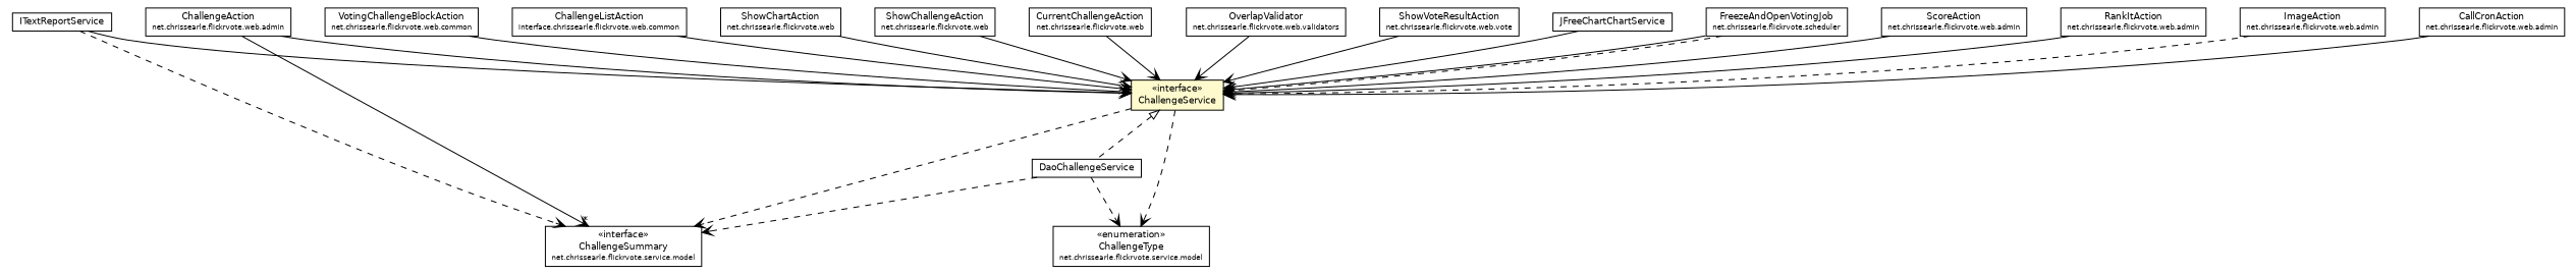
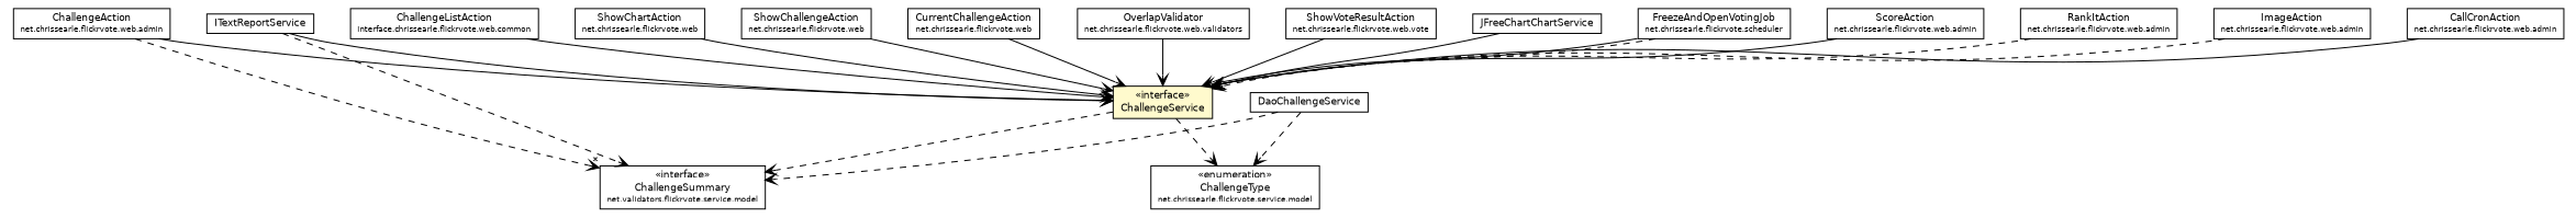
  digraph {
    node [fontcolor=black fontname=Helvetica fontsize=9.0 shape=plaintext]
    edge [arrowhead=open color=black fontcolor=black fontname=Helvetica fontsize=10.0 headport=p labelfontname=Helvetica labelfontsize=10 tailport=p]
    n1 [label=<<table border="0" cellborder="1" cellspacing="0" cellpadding="2" port="p" href="./JFreeChartChartService.html"> 		<tr><td><table border="0" cellspacing="0" cellpadding="1"> 			<tr><td> JFreeChartChartService </td></tr> 		</table></td></tr> 		</table>>]
    n2 [label=<<table border="0" cellborder="1" cellspacing="0" cellpadding="2" port="p" bgcolor="lemonChiffon" href="./ChallengeService.html"> 		<tr><td><table border="0" cellspacing="0" cellpadding="1"> 			<tr><td> &laquo;interface&raquo; </td></tr> 			<tr><td> ChallengeService </td></tr> 		</table></td></tr> 		</table>>]
-   n3 [label=<<table border="0" cellborder="1" cellspacing="0" cellpadding="2" port="p" href="./model/ChallengeSummary.html"> 		<tr><td><table border="0" cellspacing="0" cellpadding="1"> 			<tr><td> &laquo;interface&raquo; </td></tr> 			<tr><td> ChallengeSummary </td></tr> 			<tr><td><font point-size="7.0"> net.chrissearle.flickrvote.service.model </font></td></tr> 		</table></td></tr> 		</table>>]
+   n3 [label=<<table border="0" cellborder="1" cellspacing="0" cellpadding="2" port="p" href="./model/ChallengeSummary.html"> 		<tr><td><table border="0" cellspacing="0" cellpadding="1"> 			<tr><td> &laquo;interface&raquo; </td></tr> 			<tr><td> ChallengeSummary </td></tr> 			<tr><td><font point-size="7.0"> net.validators.flickrvote.service.model </font></td></tr> 		</table></td></tr> 		</table>>]
    n4 [label=<<table border="0" cellborder="1" cellspacing="0" cellpadding="2" port="p" href="./DaoChallengeService.html"> 		<tr><td><table border="0" cellspacing="0" cellpadding="1"> 			<tr><td> DaoChallengeService </td></tr> 		</table></td></tr> 		</table>>]
    n5 [label=<<table border="0" cellborder="1" cellspacing="0" cellpadding="2" port="p" href="./model/ChallengeType.html"> 		<tr><td><table border="0" cellspacing="0" cellpadding="1"> 			<tr><td> &laquo;enumeration&raquo; </td></tr> 			<tr><td> ChallengeType </td></tr> 			<tr><td><font point-size="7.0"> net.chrissearle.flickrvote.service.model </font></td></tr> 		</table></td></tr> 		</table>>]
    n6 [label=<<table border="0" cellborder="1" cellspacing="0" cellpadding="2" port="p" href="./ITextReportService.html"> 		<tr><td><table border="0" cellspacing="0" cellpadding="1"> 			<tr><td> ITextReportService </td></tr> 		</table></td></tr> 		</table>>]
    n7 [label=<<table border="0" cellborder="1" cellspacing="0" cellpadding="2" port="p" href="../scheduler/FreezeAndOpenVotingJob.html"> 		<tr><td><table border="0" cellspacing="0" cellpadding="1"> 			<tr><td> FreezeAndOpenVotingJob </td></tr> 			<tr><td><font point-size="7.0"> net.chrissearle.flickrvote.scheduler </font></td></tr> 		</table></td></tr> 		</table>>]
    n8 [label=<<table border="0" cellborder="1" cellspacing="0" cellpadding="2" port="p" href="../web/admin/ScoreAction.html"> 		<tr><td><table border="0" cellspacing="0" cellpadding="1"> 			<tr><td> ScoreAction </td></tr> 			<tr><td><font point-size="7.0"> net.chrissearle.flickrvote.web.admin </font></td></tr> 		</table></td></tr> 		</table>>]
    n9 [label=<<table border="0" cellborder="1" cellspacing="0" cellpadding="2" port="p" href="../web/admin/RankItAction.html"> 		<tr><td><table border="0" cellspacing="0" cellpadding="1"> 			<tr><td> RankItAction </td></tr> 			<tr><td><font point-size="7.0"> net.chrissearle.flickrvote.web.admin </font></td></tr> 		</table></td></tr> 		</table>>]
    n10 [label=<<table border="0" cellborder="1" cellspacing="0" cellpadding="2" port="p" href="../web/admin/ImageAction.html"> 		<tr><td><table border="0" cellspacing="0" cellpadding="1"> 			<tr><td> ImageAction </td></tr> 			<tr><td><font point-size="7.0"> net.chrissearle.flickrvote.web.admin </font></td></tr> 		</table></td></tr> 		</table>>]
    n11 [label=<<table border="0" cellborder="1" cellspacing="0" cellpadding="2" port="p" href="../web/admin/ChallengeAction.html"> 		<tr><td><table border="0" cellspacing="0" cellpadding="1"> 			<tr><td> ChallengeAction </td></tr> 			<tr><td><font point-size="7.0"> net.chrissearle.flickrvote.web.admin </font></td></tr> 		</table></td></tr> 		</table>>]
    n12 [label=<<table border="0" cellborder="1" cellspacing="0" cellpadding="2" port="p" href="../web/admin/CallCronAction.html"> 		<tr><td><table border="0" cellspacing="0" cellpadding="1"> 			<tr><td> CallCronAction </td></tr> 			<tr><td><font point-size="7.0"> net.chrissearle.flickrvote.web.admin </font></td></tr> 		</table></td></tr> 		</table>>]
-   n13 [label=<<table border="0" cellborder="1" cellspacing="0" cellpadding="2" port="p" href="../web/common/VotingChallengeBlockAction.html"> 		<tr><td><table border="0" cellspacing="0" cellpadding="1"> 			<tr><td> VotingChallengeBlockAction </td></tr> 			<tr><td><font point-size="7.0"> net.chrissearle.flickrvote.web.common </font></td></tr> 		</table></td></tr> 		</table>>]
    n14 [label=<<table border="0" cellborder="1" cellspacing="0" cellpadding="2" port="p" href="../web/common/ChallengeListAction.html"> 		<tr><td><table border="0" cellspacing="0" cellpadding="1"> 			<tr><td> ChallengeListAction </td></tr> 			<tr><td><font point-size="7.0"> interface.chrissearle.flickrvote.web.common </font></td></tr> 		</table></td></tr> 		</table>>]
    n15 [label=<<table border="0" cellborder="1" cellspacing="0" cellpadding="2" port="p" href="../web/ShowChartAction.html"> 		<tr><td><table border="0" cellspacing="0" cellpadding="1"> 			<tr><td> ShowChartAction </td></tr> 			<tr><td><font point-size="7.0"> net.chrissearle.flickrvote.web </font></td></tr> 		</table></td></tr> 		</table>>]
    n16 [label=<<table border="0" cellborder="1" cellspacing="0" cellpadding="2" port="p" href="../web/ShowChallengeAction.html"> 		<tr><td><table border="0" cellspacing="0" cellpadding="1"> 			<tr><td> ShowChallengeAction </td></tr> 			<tr><td><font point-size="7.0"> net.chrissearle.flickrvote.web </font></td></tr> 		</table></td></tr> 		</table>>]
    n17 [label=<<table border="0" cellborder="1" cellspacing="0" cellpadding="2" port="p" href="../web/CurrentChallengeAction.html"> 		<tr><td><table border="0" cellspacing="0" cellpadding="1"> 			<tr><td> CurrentChallengeAction </td></tr> 			<tr><td><font point-size="7.0"> net.chrissearle.flickrvote.web </font></td></tr> 		</table></td></tr> 		</table>>]
    n18 [label=<<table border="0" cellborder="1" cellspacing="0" cellpadding="2" port="p" href="../web/validators/OverlapValidator.html"> 		<tr><td><table border="0" cellspacing="0" cellpadding="1"> 			<tr><td> OverlapValidator </td></tr> 			<tr><td><font point-size="7.0"> net.chrissearle.flickrvote.web.validators </font></td></tr> 		</table></td></tr> 		</table>>]
    n19 [label=<<table border="0" cellborder="1" cellspacing="0" cellpadding="2" port="p" href="../web/vote/ShowVoteResultAction.html"> 		<tr><td><table border="0" cellspacing="0" cellpadding="1"> 			<tr><td> ShowVoteResultAction </td></tr> 			<tr><td><font point-size="7.0"> net.chrissearle.flickrvote.web.vote </font></td></tr> 		</table></td></tr> 		</table>>]
    n1 -> n2
    n2 -> n3 [style=dashed]
-   n2 -> n4 [arrowtail=empty dir=back fontsize=10 style=dashed arrowhead="" color="" fontcolor=""]
    n2 -> n5 [style=dashed]
    n4 -> n3 [style=dashed]
    n4 -> n5 [style=dashed]
    n6 -> n2
    n6 -> n3 [style=dashed]
    n7 -> n2
    n7 -> n2 [style=dashed]
    n8 -> n2
-   n9 -> n2
+   n9 -> n2 [style=dashed]
    n10 -> n2 [style=dashed]
    n11 -> n2
-   n11 -> n3 [headlabel="*"]
+   n11 -> n3 [headlabel="*" style=dashed]
    n12 -> n2
-   n13 -> n2
    n14 -> n2
    n15 -> n2
    n16 -> n2
    n17 -> n2
    n18 -> n2
    n19 -> n2
  }
